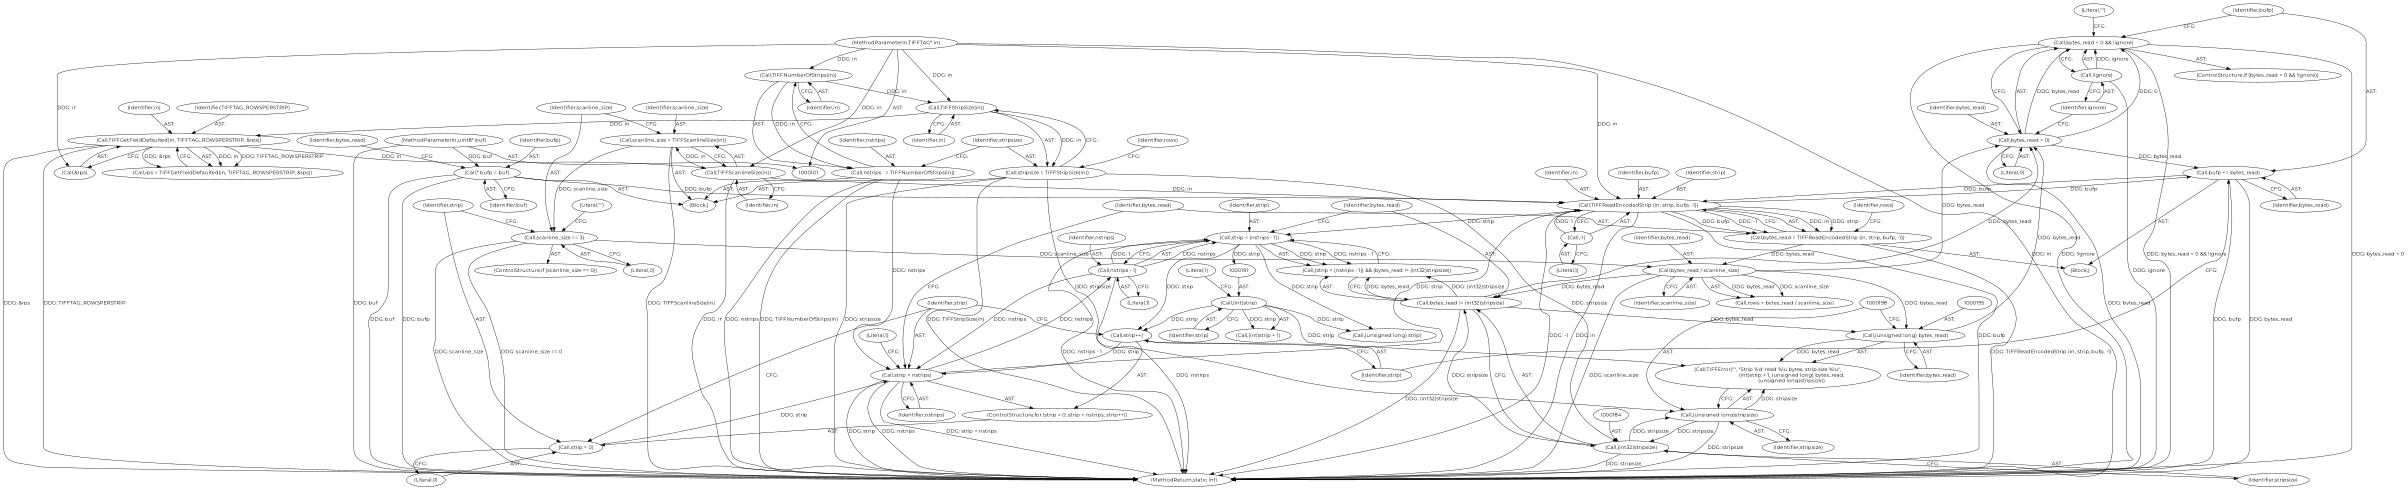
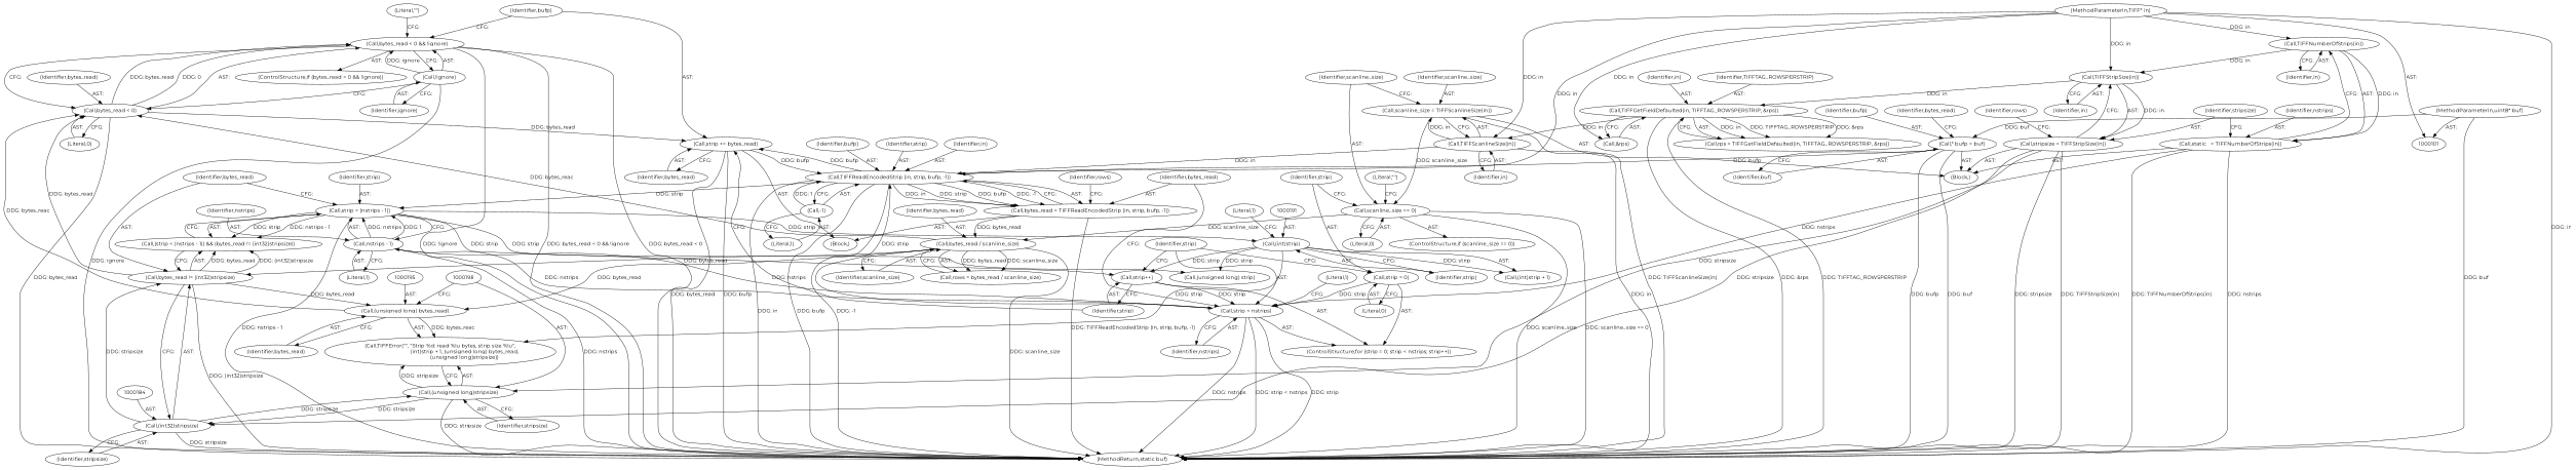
  digraph {
    fontname=Montserrat
    node [fontname=Montserrat]
    edge [fontname=Montserrat]
    n1 [label="(Call,bytes_read < 0 && !ignore)"]
    n2 [label="(Call,bytes_read < 0)"]
    n3 [label="(Call,!ignore)"]
-   n4 [label="(MethodReturn,static int)"]
+   n4 [label="(MethodReturn,static buf)"]
    n5 [label="(ControlStructure,if (bytes_read < 0 && !ignore))"]
-   n6 [label="(Call,bufp += bytes_read)"]
+   n6 [label="(Call,strip += bytes_read)"]
    n7 [label="(Literal,0)"]
    n8 [label="(Identifier,ignore)"]
    n9 [label="(Call,TIFFReadEncodedStrip (in, strip, bufp, -1))"]
    n10 [label="(Block,)"]
    n11 [label="(Identifier,bytes_read)"]
    n12 [label="(Call,bytes_read != (int32)stripsize)"]
    n13 [label="(Call,(int32)stripsize)"]
    n14 [label="(Call,(unsigned long) bytes_read)"]
    n15 [label="(Call,(strip < (nstrips - 1)) && (bytes_read != (int32)stripsize))"]
    n16 [label="(Call,(unsigned long)stripsize)"]
    n17 [label="(Identifier,stripsize)"]
    n18 [label="(Call,TIFFError(\"\", \"Strip %d: read %lu bytes, strip size %lu\",\n                                  (int)strip + 1, (unsigned long) bytes_read,\n                                  (unsigned long)stripsize))"]
    n19 [label="(Identifier,bytes_read)"]
    n20 [label="(Call,strip < (nstrips - 1))"]
    n21 [label="(Call,bytes_read / scanline_size)"]
    n22 [label="(Identifier,scanline_size)"]
    n23 [label="(Call,rows = bytes_read / scanline_size)"]
    n24 [label="(Call,bytes_read = TIFFReadEncodedStrip (in, strip, bufp, -1))"]
    n25 [label="(Call,-1)"]
    n26 [label="(Call,nstrips - 1)"]
    n27 [label="(Call,strip++)"]
    n28 [label="(Call,(int)strip)"]
    n29 [label="(Call,(unsigned long) strip)"]
    n30 [label="(Literal,1)"]
    n31 [label="(Call,TIFFScanlineSize(in))"]
    n32 [label="(Call,scanline_size = TIFFScanlineSize(in))"]
    n33 [label="(Identifier,in)"]
    n34 [label="(Block,)"]
-   n35 [label="(Call,scanline_size == 3)"]
+   n35 [label="(Call,scanline_size == 0)"]
    n36 [label="(Call,TIFFGetFieldDefaulted(in, TIFFTAG_ROWSPERSTRIP, &rps))"]
    n37 [label="(Call,rps = TIFFGetFieldDefaulted(in, TIFFTAG_ROWSPERSTRIP, &rps))"]
    n38 [label="(Call,&rps)"]
    n39 [label="(Call,TIFFStripSize(in))"]
    n40 [label="(Call,stripsize = TIFFStripSize(in))"]
    n41 [label="(Identifier,in)"]
    n42 [label="(Call,TIFFNumberOfStrips(in))"]
-   n43 [label="(Call,nstrips   = TIFFNumberOfStrips(in))"]
+   n43 [label="(Call,static   = TIFFNumberOfStrips(in))"]
    n44 [label="(Identifier,in)"]
    n45 [label="(Call,strip < nstrips)"]
-   n46 [label="(MethodParameterIn,TIFFTAG* in)"]
+   n46 [label="(MethodParameterIn,TIFF* in)"]
    1000101
    n48 [label="(Identifier,nstrips)"]
    n49 [label="(ControlStructure,for (strip = 0; strip < nstrips; strip++))"]
    n50 [label="(Literal,1)"]
    n51 [label="(Identifier,strip)"]
    n52 [label="(Identifier,strip)"]
    n53 [label="(Call,(int)strip + 1)"]
    n54 [label="(Call,strip = 0)"]
    n55 [label="(Literal,0)"]
    n56 [label="(Call,* bufp = buf)"]
    n57 [label="(Identifier,buf)"]
    n58 [label="(MethodParameterIn,uint8* buf)"]
    n59 [label="(ControlStructure,if (scanline_size == 0))"]
    n60 [label="(Literal,0)"]
    n61 [label="(Identifier,stripsize)"]
    n62 [label="(Literal,\"\")"]
    n63 [label="(Identifier,bytes_read)"]
    n64 [label="(Identifier,rows)"]
    n65 [label="(Identifier,rows)"]
    n66 [label="(Identifier,strip)"]
    n67 [label="(Literal,1)"]
    n68 [label="(Identifier,bytes_read)"]
    n69 [label="(Identifier,scanline_size)"]
    n70 [label="(Identifier,bufp)"]
    n71 [label="(Identifier,strip)"]
    n72 [label="(Identifier,nstrips)"]
    n73 [label="(Identifier,strip)"]
    n74 [label="(Identifier,bufp)"]
    n75 [label="(Identifier,nstrips)"]
    n76 [label="(Identifier,strip)"]
    n77 [label="(Identifier,bytes_read)"]
    n78 [label="(Literal,\"\")"]
    n79 [label="(Identifier,stripsize)"]
    n80 [label="(Literal,1)"]
    n81 [label="(Identifier,in)"]
    n82 [label="(Identifier,TIFFTAG_ROWSPERSTRIP)"]
    n83 [label="(Identifier,bytes_read)"]
    n84 [label="(Identifier,scanline_size)"]
    n85 [label="(Identifier,bytes_read)"]
    n86 [label="(Identifier,in)"]
    n87 [label="(Identifier,bufp)"]
    1000191
    1000184
    1000198
    1000195
    n1 -> n2 [label="CFG: "]
    n1 -> n3 [label="CFG: "]
    n1 -> n4 [label="DDG: !ignore"]
    n1 -> n4 [label="DDG: bytes_read < 0 && !ignore"]
    n1 -> n4 [label="DDG: bytes_read < 0"]
    n1 -> n5 [label="AST: "]
    n2 -> n1 [label="AST: "]
    n2 -> n1 [label="DDG: bytes_read"]
    n2 -> n1 [label="DDG: 0"]
    n2 -> n4 [label="DDG: bytes_read"]
    n2 -> n6 [label="DDG: bytes_read"]
    n2 -> n7 [label="CFG: "]
    n3 -> n1 [label="AST: "]
    n3 -> n1 [label="DDG: ignore"]
    n3 -> n4 [label="DDG: ignore"]
    n3 -> n8 [label="CFG: "]
    n6 -> n4 [label="DDG: bytes_read"]
    n6 -> n4 [label="DDG: bufp"]
    n6 -> n9 [label="DDG: bufp"]
    n6 -> n10 [label="AST: "]
    n6 -> n11 [label="CFG: "]
    n7 -> n2 [label="AST: "]
-   n8 -> n2 [label="CFG: "]
+   n3 -> n2 [label="CFG: "]
    n8 -> n3 [label="AST: "]
    n9 -> n4 [label="DDG: in"]
    n9 -> n4 [label="DDG: bufp"]
    n9 -> n4 [label="DDG: -1"]
    n9 -> n6 [label="DDG: bufp"]
    n9 -> n20 [label="DDG: strip"]
    n9 -> n24 [label="AST: "]
    n9 -> n24 [label="DDG: in"]
    n9 -> n24 [label="DDG: strip"]
    n9 -> n24 [label="DDG: bufp"]
    n9 -> n24 [label="DDG: -1"]
    n9 -> n25 [label="CFG: "]
    n11 -> n6 [label="AST: "]
    n12 -> n2 [label="DDG: bytes_read"]
    n12 -> n4 [label="DDG: (int32)stripsize"]
    n12 -> n13 [label="CFG: "]
    n12 -> n14 [label="DDG: bytes_read"]
    n12 -> n15 [label="AST: "]
    n12 -> n15 [label="DDG: bytes_read"]
    n12 -> n15 [label="DDG: (int32)stripsize"]
    n13 -> n4 [label="DDG: stripsize"]
    n13 -> n12 [label="AST: "]
    n13 -> n12 [label="DDG: stripsize"]
    n13 -> n16 [label="DDG: stripsize"]
    n13 -> n17 [label="CFG: "]
    n14 -> n2 [label="DDG: bytes_read"]
    n14 -> n18 [label="AST: "]
    n14 -> n18 [label="DDG: bytes_read"]
    n14 -> n19 [label="CFG: "]
    n15 -> n12 [label="CFG: "]
    n15 -> n20 [label="CFG: "]
    n16 -> n4 [label="DDG: stripsize"]
    n16 -> n13 [label="DDG: stripsize"]
    n16 -> n18 [label="AST: "]
    n16 -> n18 [label="DDG: stripsize"]
    n16 -> n61 [label="CFG: "]
    n17 -> n13 [label="AST: "]
    n18 -> n16 [label="CFG: "]
    n19 -> n14 [label="AST: "]
    n20 -> n4 [label="DDG: nstrips - 1"]
    n20 -> n15 [label="AST: "]
    n20 -> n15 [label="DDG: strip"]
    n20 -> n15 [label="DDG: nstrips - 1"]
    n20 -> n26 [label="CFG: "]
    n20 -> n27 [label="DDG: strip"]
-   n20 -> 1000191 [label="DDG: strip"]
+   n20 -> n28 [label="DDG: strip"]
    n20 -> n29 [label="DDG: strip"]
    n21 -> n2 [label="DDG: bytes_read"]
    n21 -> n4 [label="DDG: scanline_size"]
    n21 -> n12 [label="DDG: bytes_read"]
    n21 -> n14 [label="DDG: bytes_read"]
    n21 -> n22 [label="CFG: "]
    n21 -> n23 [label="AST: "]
    n21 -> n23 [label="DDG: bytes_read"]
    n21 -> n23 [label="DDG: scanline_size"]
    n22 -> n21 [label="AST: "]
+   n23 -> n21 [label="CFG: "]
    n24 -> n4 [label="DDG: TIFFReadEncodedStrip (in, strip, bufp, -1)"]
    n24 -> n9 [label="CFG: "]
    n24 -> n10 [label="AST: "]
    n24 -> n21 [label="DDG: bytes_read"]
    n25 -> n9 [label="AST: "]
    n25 -> n9 [label="DDG: 1"]
    n25 -> n30 [label="CFG: "]
    n26 -> n4 [label="DDG: nstrips"]
    n26 -> n20 [label="AST: "]
    n26 -> n20 [label="DDG: nstrips"]
    n26 -> n20 [label="DDG: 1"]
    n26 -> n45 [label="DDG: nstrips"]
    n26 -> n50 [label="CFG: "]
    n27 -> n45 [label="DDG: strip"]
    n27 -> n49 [label="AST: "]
    n27 -> n51 [label="CFG: "]
    n28 -> n18 [label="DDG: strip"]
    n28 -> n27 [label="DDG: strip"]
    n28 -> n29 [label="DDG: strip"]
    n28 -> n52 [label="CFG: "]
    n28 -> n53 [label="AST: "]
    n28 -> n53 [label="DDG: strip"]
    n30 -> n25 [label="AST: "]
    n31 -> n4 [label="DDG: in"]
    n31 -> n9 [label="DDG: in"]
    n31 -> n32 [label="AST: "]
    n31 -> n32 [label="DDG: in"]
    n31 -> n33 [label="CFG: "]
    n32 -> n4 [label="DDG: TIFFScanlineSize(in)"]
    n32 -> n31 [label="CFG: "]
    n32 -> n34 [label="AST: "]
    n32 -> n35 [label="DDG: scanline_size"]
    n33 -> n31 [label="AST: "]
    n35 -> n4 [label="DDG: scanline_size == 0"]
    n35 -> n4 [label="DDG: scanline_size"]
    n35 -> n21 [label="DDG: scanline_size"]
    n35 -> n59 [label="AST: "]
    n35 -> n60 [label="CFG: "]
    n36 -> n4 [label="DDG: &rps"]
    n36 -> n4 [label="DDG: TIFFTAG_ROWSPERSTRIP"]
    n36 -> n31 [label="DDG: in"]
    n36 -> n37 [label="AST: "]
    n36 -> n37 [label="DDG: in"]
    n36 -> n37 [label="DDG: TIFFTAG_ROWSPERSTRIP"]
    n36 -> n37 [label="DDG: &rps"]
    n36 -> n38 [label="CFG: "]
    n37 -> n36 [label="CFG: "]
    n38 -> n36 [label="AST: "]
    n39 -> n36 [label="DDG: in"]
    n39 -> n40 [label="AST: "]
    n39 -> n40 [label="DDG: in"]
    n39 -> n41 [label="CFG: "]
    n40 -> n4 [label="DDG: stripsize"]
    n40 -> n4 [label="DDG: TIFFStripSize(in)"]
    n40 -> n13 [label="DDG: stripsize"]
    n40 -> n16 [label="DDG: stripsize"]
    n40 -> n34 [label="AST: "]
    n40 -> n39 [label="CFG: "]
    n41 -> n39 [label="AST: "]
    n42 -> n39 [label="DDG: in"]
    n42 -> n43 [label="AST: "]
    n42 -> n43 [label="DDG: in"]
    n42 -> n44 [label="CFG: "]
    n43 -> n4 [label="DDG: TIFFNumberOfStrips(in)"]
    n43 -> n4 [label="DDG: nstrips"]
    n43 -> n34 [label="AST: "]
    n43 -> n42 [label="CFG: "]
    n43 -> n45 [label="DDG: nstrips"]
    n44 -> n42 [label="AST: "]
    n45 -> n4 [label="DDG: strip"]
    n45 -> n4 [label="DDG: nstrips"]
    n45 -> n4 [label="DDG: strip < nstrips"]
    n45 -> n9 [label="DDG: strip"]
    n45 -> n26 [label="DDG: nstrips"]
    n45 -> n48 [label="CFG: "]
    n45 -> n49 [label="AST: "]
    n46 -> n4 [label="DDG: in"]
    n46 -> n9 [label="DDG: in"]
    n46 -> n31 [label="DDG: in"]
    n46 -> n38 [label="DDG: in"]
    n46 -> n39 [label="DDG: in"]
    n46 -> n42 [label="DDG: in"]
    n46 -> 1000101 [label="AST: "]
    n48 -> n45 [label="AST: "]
    n50 -> n26 [label="AST: "]
    n51 -> n6 [label="CFG: "]
    n51 -> n27 [label="AST: "]
    n52 -> n28 [label="AST: "]
    n54 -> n45 [label="DDG: strip"]
-   n49 -> n54 [label="AST: "]
+   n54 -> n49 [label="AST: "]
    n54 -> n55 [label="CFG: "]
    n55 -> n54 [label="AST: "]
    n56 -> n4 [label="DDG: buf"]
    n56 -> n4 [label="DDG: bufp"]
    n56 -> n9 [label="DDG: bufp"]
    n56 -> n34 [label="AST: "]
    n56 -> n57 [label="CFG: "]
    n57 -> n56 [label="AST: "]
    n58 -> n4 [label="DDG: buf"]
    n58 -> 1000101 [label="AST: "]
    n58 -> n56 [label="DDG: buf"]
    n60 -> n35 [label="AST: "]
    n61 -> n16 [label="AST: "]
    n62 -> n35 [label="CFG: "]
    n63 -> n2 [label="AST: "]
    n64 -> n40 [label="CFG: "]
    n65 -> n24 [label="CFG: "]
    n66 -> n27 [label="CFG: "]
    n66 -> n45 [label="AST: "]
    n66 -> n54 [label="CFG: "]
    n67 -> n45 [label="CFG: "]
    n68 -> n56 [label="CFG: "]
    n69 -> n32 [label="AST: "]
    n70 -> n9 [label="AST: "]
    n71 -> n35 [label="CFG: "]
    n71 -> n54 [label="AST: "]
    n72 -> n26 [label="AST: "]
    n73 -> n20 [label="AST: "]
    n74 -> n1 [label="CFG: "]
    n74 -> n6 [label="AST: "]
    n75 -> n43 [label="AST: "]
    n76 -> n9 [label="AST: "]
    n77 -> n12 [label="AST: "]
    n77 -> n20 [label="CFG: "]
    n78 -> n1 [label="CFG: "]
    n79 -> n40 [label="AST: "]
    n79 -> n43 [label="CFG: "]
    n80 -> n28 [label="CFG: "]
    n81 -> n9 [label="AST: "]
    n82 -> n36 [label="AST: "]
    n83 -> n24 [label="AST: "]
    n83 -> n45 [label="CFG: "]
    n84 -> n32 [label="CFG: "]
    n84 -> n35 [label="AST: "]
    n85 -> n21 [label="AST: "]
    n86 -> n36 [label="AST: "]
    n87 -> n56 [label="AST: "]
    1000191 -> n28 [label="AST: "]
    1000184 -> n13 [label="AST: "]
    1000198 -> n14 [label="CFG: "]
    1000198 -> n16 [label="AST: "]
    1000195 -> n14 [label="AST: "]
  }
